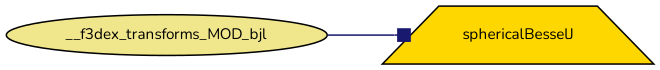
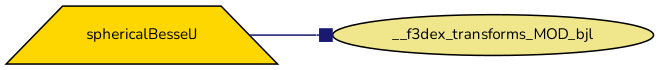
  digraph {
    rankdir=LR
    fontname=Nunito
    node [color=black fontname=Nunito fontsize=10 style=filled]
    n1 [fillcolor=gold fontcolor=black height=0.2 label=sphericalBesselJ shape=trapezium width=0.4]
    n2 [fillcolor=khaki height=0.2 label=__f3dex_transforms_MOD_bjl shape=ellipse width=0.4]
-   n2 -> n1 [color=midnightblue fontname=Nunito fontsize=10 labelfontname=Helvetica labelfontsize=10 style=solid arrowhead=box]
+   n1 -> n2 [color=midnightblue fontname=Nunito fontsize=10 labelfontname=Helvetica labelfontsize=10 style=solid arrowhead=box]
  }
